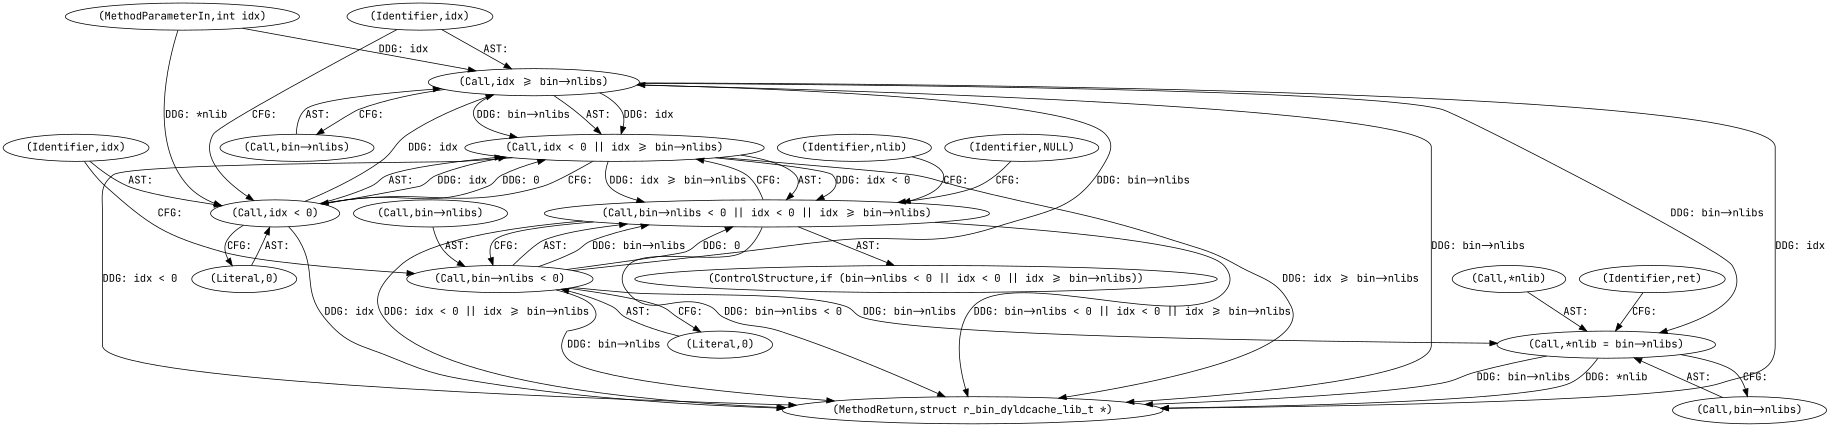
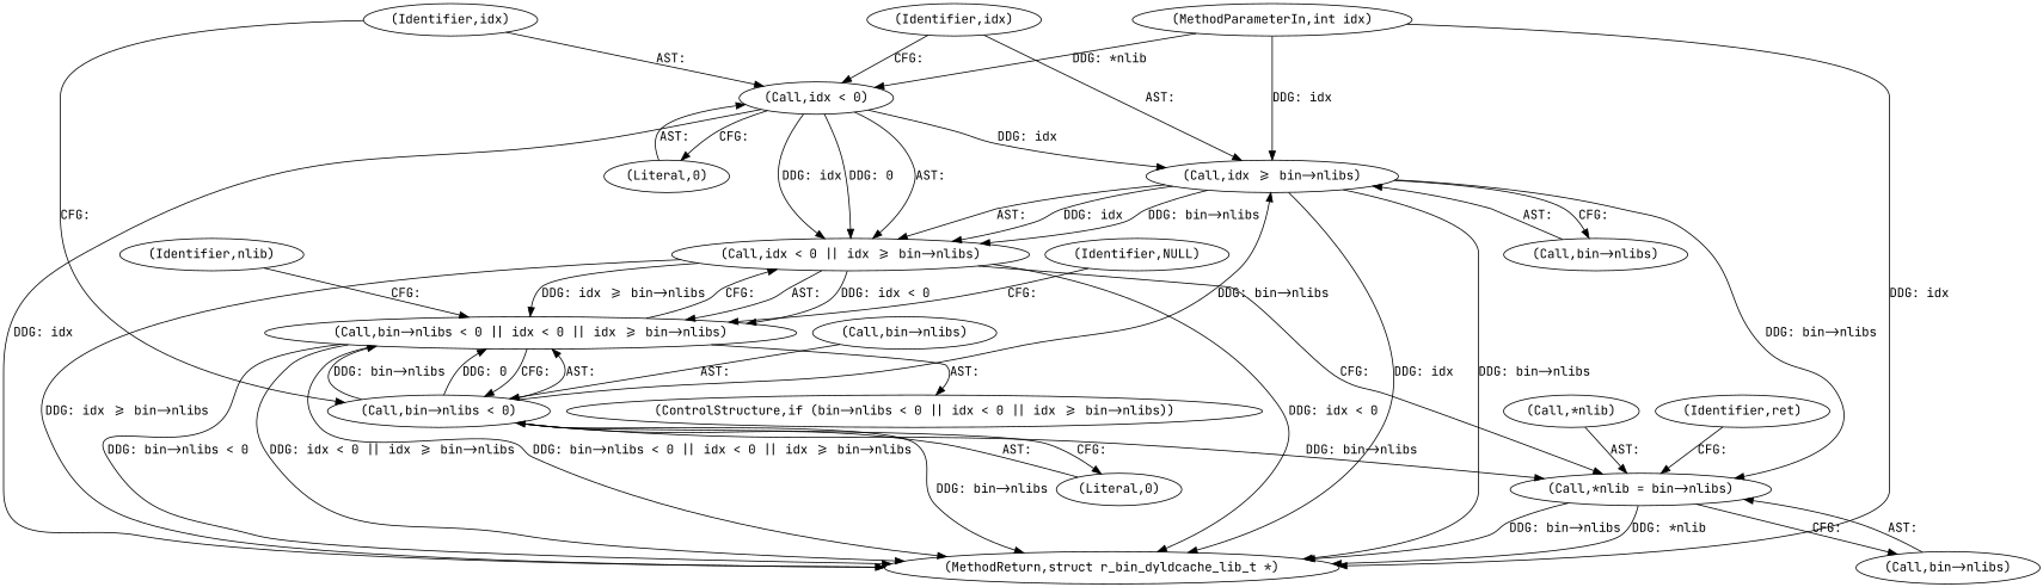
  digraph {
    fontname="JetBrains Mono"
    node [fontname="JetBrains Mono"]
    edge [fontname="JetBrains Mono"]
    n1 [label="(Call,idx >= bin->nlibs)"]
    n2 [label="(Call,idx < 0 || idx >= bin->nlibs)"]
    n3 [label="(Call,*nlib = bin->nlibs)"]
    n4 [label="(Call,bin->nlibs)"]
    n5 [label="(MethodReturn,struct r_bin_dyldcache_lib_t *)"]
    n6 [label="(Call,idx < 0)"]
    n7 [label="(Call,bin->nlibs < 0 || idx < 0 || idx >= bin->nlibs)"]
    n8 [label="(Call,bin->nlibs)"]
    n9 [label="(Literal,0)"]
    n10 [label="(MethodParameterIn,int idx)"]
    n11 [label="(Call,bin->nlibs < 0)"]
    n12 [label="(Literal,0)"]
    n13 [label="(ControlStructure,if (bin->nlibs < 0 || idx < 0 || idx >= bin->nlibs))"]
    n14 [label="(Identifier,NULL)"]
    n15 [label="(Call,*nlib)"]
    n16 [label="(Identifier,ret)"]
    n17 [label="(Identifier,idx)"]
    n18 [label="(Call,bin->nlibs)"]
    n19 [label="(Identifier,nlib)"]
    n20 [label="(Identifier,idx)"]
    n1 -> n2 [label="AST: "]
    n1 -> n2 [label="DDG: idx"]
    n1 -> n2 [label="DDG: bin->nlibs"]
    n1 -> n3 [label="DDG: bin->nlibs"]
    n1 -> n4 [label="CFG: "]
    n1 -> n5 [label="DDG: idx"]
    n1 -> n5 [label="DDG: bin->nlibs"]
    n2 -> n5 [label="DDG: idx < 0"]
    n2 -> n5 [label="DDG: idx >= bin->nlibs"]
-   n2 -> n6 [label="CFG: "]
+   n2 -> n3 [label="CFG: "]
    n2 -> n7 [label="AST: "]
    n2 -> n7 [label="DDG: idx < 0"]
    n2 -> n7 [label="DDG: idx >= bin->nlibs"]
    n3 -> n5 [label="DDG: bin->nlibs"]
    n3 -> n5 [label="DDG: *nlib"]
    n3 -> n8 [label="CFG: "]
    n4 -> n1 [label="AST: "]
    n6 -> n1 [label="DDG: idx"]
    n6 -> n2 [label="AST: "]
    n6 -> n2 [label="DDG: idx"]
    n6 -> n2 [label="DDG: 0"]
    n6 -> n5 [label="DDG: idx"]
    n6 -> n9 [label="CFG: "]
    n7 -> n2 [label="CFG: "]
    n7 -> n5 [label="DDG: bin->nlibs < 0"]
    n7 -> n5 [label="DDG: idx < 0 || idx >= bin->nlibs"]
    n7 -> n5 [label="DDG: bin->nlibs < 0 || idx < 0 || idx >= bin->nlibs"]
    n7 -> n11 [label="CFG: "]
    n7 -> n13 [label="AST: "]
    n8 -> n3 [label="AST: "]
    n9 -> n6 [label="AST: "]
    n10 -> n1 [label="DDG: idx"]
+   n10 -> n5 [label="DDG: idx"]
    n10 -> n6 [label="DDG: *nlib"]
    n11 -> n1 [label="DDG: bin->nlibs"]
    n11 -> n3 [label="DDG: bin->nlibs"]
    n11 -> n5 [label="DDG: bin->nlibs"]
    n11 -> n7 [label="AST: "]
    n11 -> n7 [label="DDG: bin->nlibs"]
    n11 -> n7 [label="DDG: 0"]
    n11 -> n12 [label="CFG: "]
    n12 -> n11 [label="AST: "]
    n14 -> n7 [label="CFG: "]
    n15 -> n3 [label="AST: "]
    n16 -> n3 [label="CFG: "]
    n17 -> n1 [label="AST: "]
    n17 -> n6 [label="CFG: "]
    n18 -> n11 [label="AST: "]
    n19 -> n7 [label="CFG: "]
    n20 -> n6 [label="AST: "]
    n20 -> n11 [label="CFG: "]
  }
